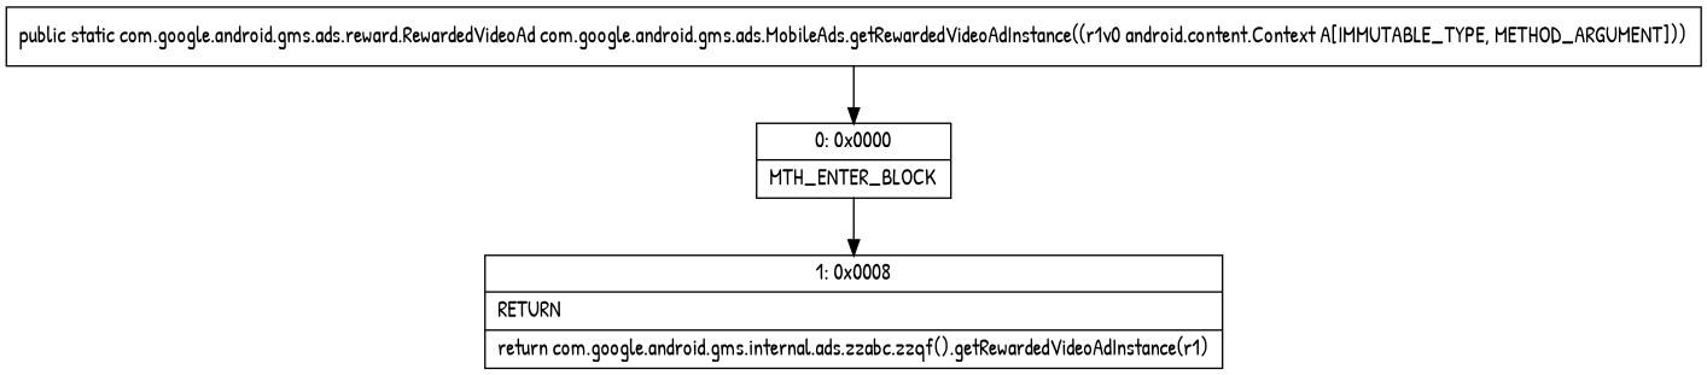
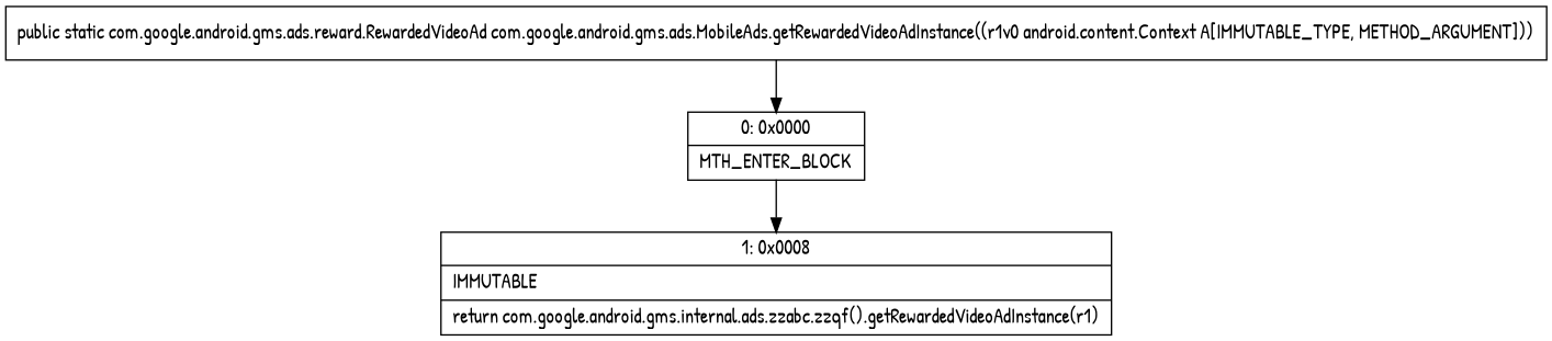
  digraph {
    fontname="Patrick Hand"
    node [shape=record fontname="Patrick Hand"]
    edge [fontname="Patrick Hand"]
    n1 [label="{0\:\ 0x0000|MTH_ENTER_BLOCK\l}"]
-   n2 [label="{1\:\ 0x0008|RETURN\l|return com.google.android.gms.internal.ads.zzabc.zzqf().getRewardedVideoAdInstance(r1)\l}"]
+   n2 [label="{1\:\ 0x0008|IMMUTABLE\l|return com.google.android.gms.internal.ads.zzabc.zzqf().getRewardedVideoAdInstance(r1)\l}"]
    n3 [label="{public static com.google.android.gms.ads.reward.RewardedVideoAd com.google.android.gms.ads.MobileAds.getRewardedVideoAdInstance((r1v0 android.content.Context A[IMMUTABLE_TYPE, METHOD_ARGUMENT])) }"]
    n1 -> n2
    n3 -> n1
  }
